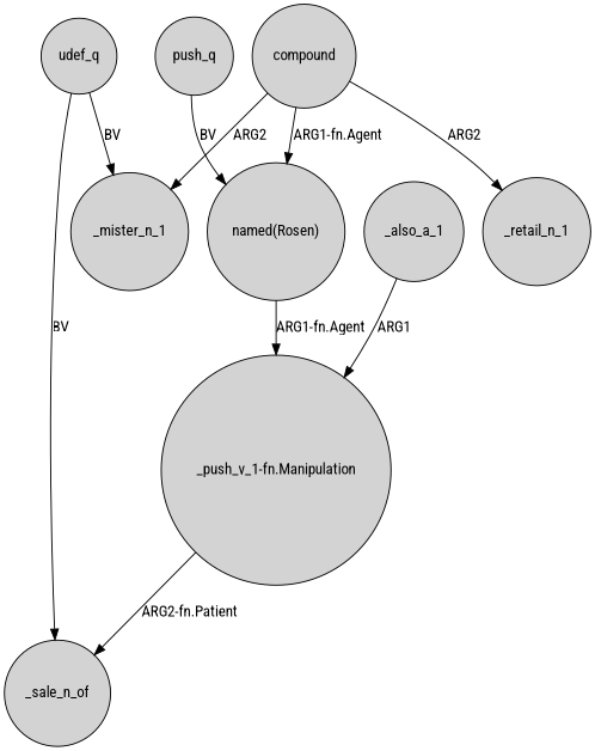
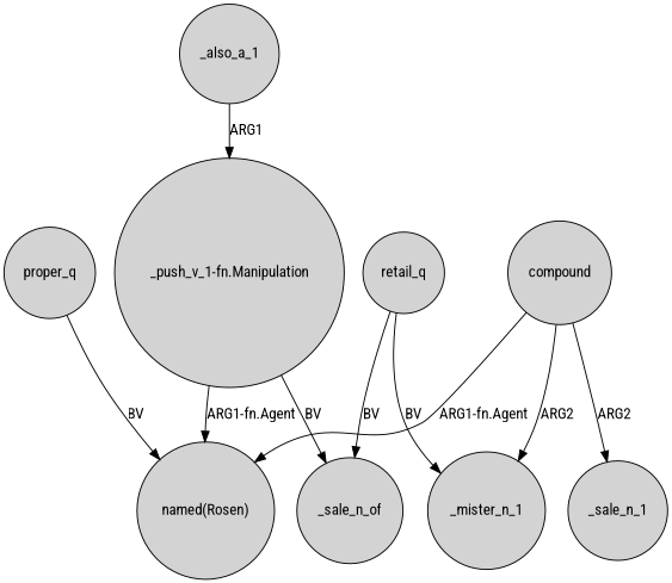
  digraph {
    fontname="Roboto Condensed"
    node [fontname="Roboto Condensed" shape=circle style=filled]
    edge [fontname="Roboto Condensed"]
-   proper_q [label=push_q]
+   proper_q
    "named(Rosen)"
-   udef_q
+   udef_q [label=retail_q]
    _mister_n_1
    _sale_n_of
    "_push_v_1-fn.Manipulation"
    _also_a_1
    compound
-   _retail_n_1
+   _retail_n_1 [label=_sale_n_1]
    proper_q -> "named(Rosen)" [label=BV]
    udef_q -> _mister_n_1 [label=BV]
    udef_q -> _sale_n_of [label=BV]
-   "named(Rosen)" -> "_push_v_1-fn.Manipulation" [label="ARG1-fn.Agent"]
-   "_push_v_1-fn.Manipulation" -> _sale_n_of [label="ARG2-fn.Patient"]
+   "_push_v_1-fn.Manipulation" -> "named(Rosen)" [label="ARG1-fn.Agent"]
+   "_push_v_1-fn.Manipulation" -> _sale_n_of [label=BV]
    _also_a_1 -> "_push_v_1-fn.Manipulation" [label=ARG1]
    compound -> "named(Rosen)" [label="ARG1-fn.Agent"]
    compound -> _mister_n_1 [label=ARG2]
    compound -> _retail_n_1 [label=ARG2]
  }
